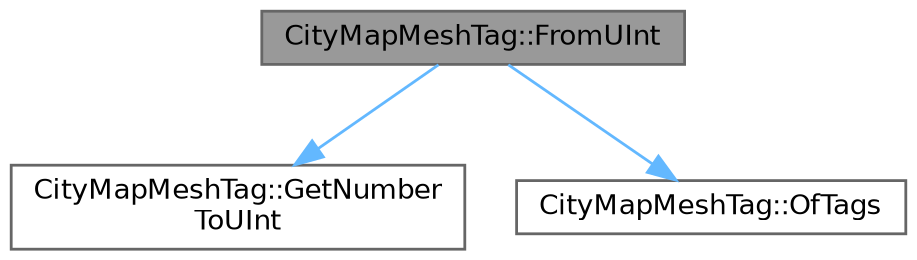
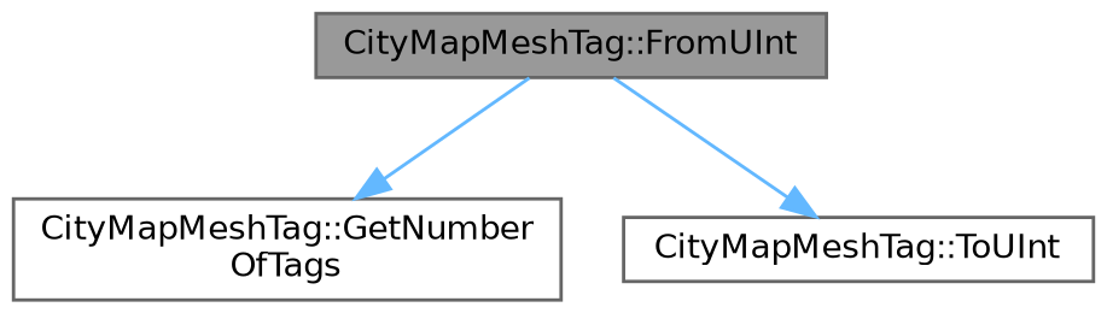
  digraph {
    rankdir=TB
    node [color=grey40 fillcolor=white fontname=Helvetica fontsize=10 shape=box style=filled]
    edge [color=steelblue1 fontname=Helvetica fontsize=10 labelfontname=Helvetica labelfontsize=10 style=solid]
    n1 [color=gray40 fillcolor=grey60 fontcolor=black height=0.2 label="CityMapMeshTag::FromUInt" width=0.4]
-   n2 [height=0.2 label="CityMapMeshTag::GetNumber\lToUInt" width=0.4]
-   n3 [height=0.2 label="CityMapMeshTag::OfTags" width=0.4]
+   n2 [height=0.2 label="CityMapMeshTag::GetNumber\lOfTags" width=0.4]
+   n3 [height=0.2 label="CityMapMeshTag::ToUInt" width=0.4]
    n1 -> n2
    n1 -> n3
  }
